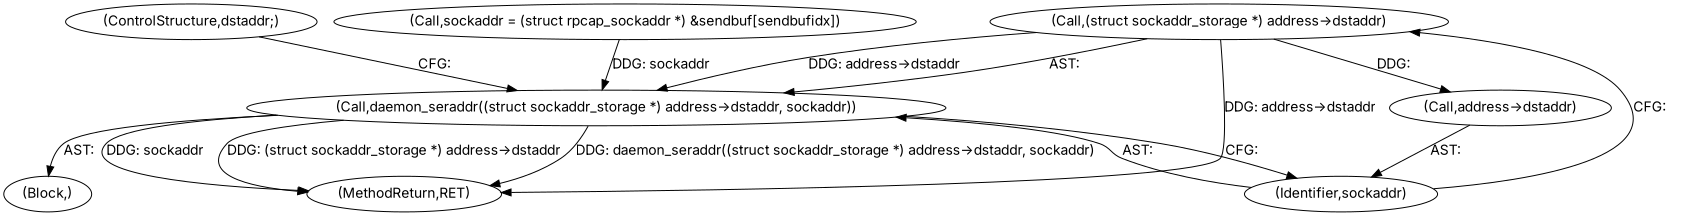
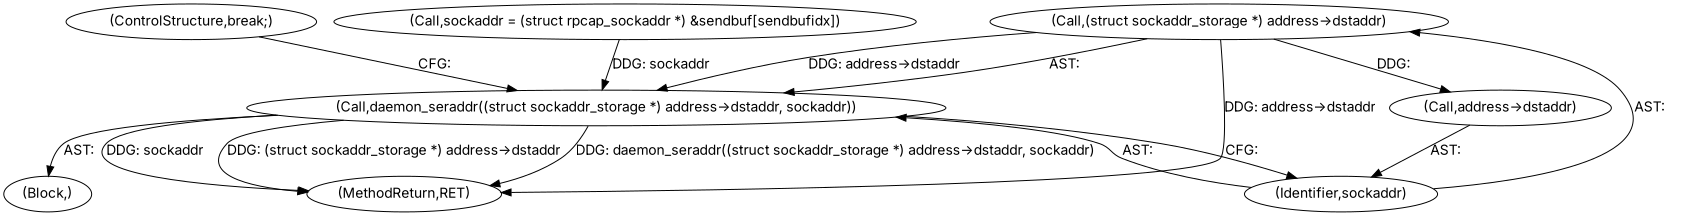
  digraph {
    fontname=Inter
    node [fontname=Inter]
    edge [fontname=Inter]
    n1 [label="(Call,(struct sockaddr_storage *) address->dstaddr)"]
    n2 [label="(Call,daemon_seraddr((struct sockaddr_storage *) address->dstaddr, sockaddr))"]
    n3 [label="(MethodReturn,RET)"]
    n4 [label="(Call,address->dstaddr)"]
    n5 [label="(Identifier,sockaddr)"]
    n6 [label="(Block,)"]
-   n7 [label="(ControlStructure,dstaddr;)"]
+   n7 [label="(ControlStructure,break;)"]
    n8 [label="(Call,sockaddr = (struct rpcap_sockaddr *) &sendbuf[sendbufidx])"]
    n1 -> n2 [label="AST: "]
    n1 -> n2 [label="DDG: address->dstaddr"]
    n1 -> n3 [label="DDG: address->dstaddr"]
    n1 -> n4 [label="DDG: "]
    n2 -> n3 [label="DDG: sockaddr"]
    n2 -> n3 [label="DDG: (struct sockaddr_storage *) address->dstaddr"]
    n2 -> n3 [label="DDG: daemon_seraddr((struct sockaddr_storage *) address->dstaddr, sockaddr)"]
    n2 -> n5 [label="CFG: "]
    n2 -> n6 [label="AST: "]
    n4 -> n5 [label="AST: "]
-   n5 -> n1 [label="CFG: "]
+   n5 -> n1 [label="AST: "]
    n5 -> n2 [label="AST: "]
    n7 -> n2 [label="CFG: "]
    n8 -> n2 [label="DDG: sockaddr"]
  }
